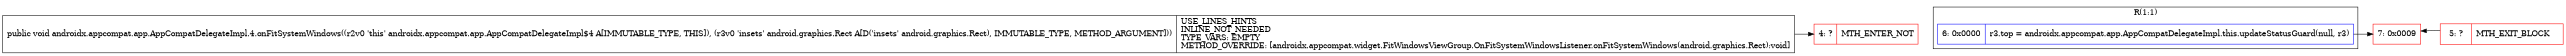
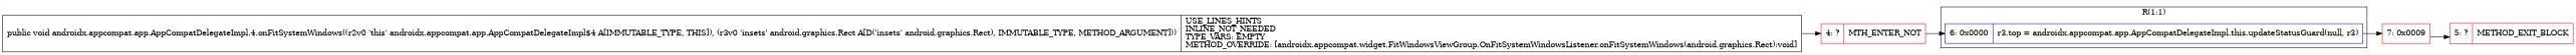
  digraph {
    rankdir=LR
    node [color=red shape=record]
    n1 [color=blue label="{6\:\ 0x0000|r3.top = androidx.appcompat.app.AppCompatDelegateImpl.this.updateStatusGuard(null, r3)\l}"]
    n2 [label="{7\:\ 0x0009}"]
-   n3 [label="{5\:\ ?|MTH_EXIT_BLOCK\l}"]
+   n3 [label="{5\:\ ?|METHOD_EXIT_BLOCK\l}"]
    n4 [label="{4\:\ ?|MTH_ENTER_NOT\l}"]
    n5 [label="{public void androidx.appcompat.app.AppCompatDelegateImpl.4.onFitSystemWindows((r2v0 'this' androidx.appcompat.app.AppCompatDelegateImpl$4 A[IMMUTABLE_TYPE, THIS]), (r3v0 'insets' android.graphics.Rect A[D('insets' android.graphics.Rect), IMMUTABLE_TYPE, METHOD_ARGUMENT]))  | USE_LINES_HINTS\lINLINE_NOT_NEEDED\lTYPE_VARS: EMPTY\lMETHOD_OVERRIDE: [androidx.appcompat.widget.FitWindowsViewGroup.OnFitSystemWindowsListener.onFitSystemWindows(android.graphics.Rect):void]\l}" color=""]
    subgraph cluster_1 {
      label="R(1:1)"
      n1
    }
    n1 -> n2
-   n3 -> n2
+   n2 -> n3
+   n4 -> n1
    n5 -> n4
  }
